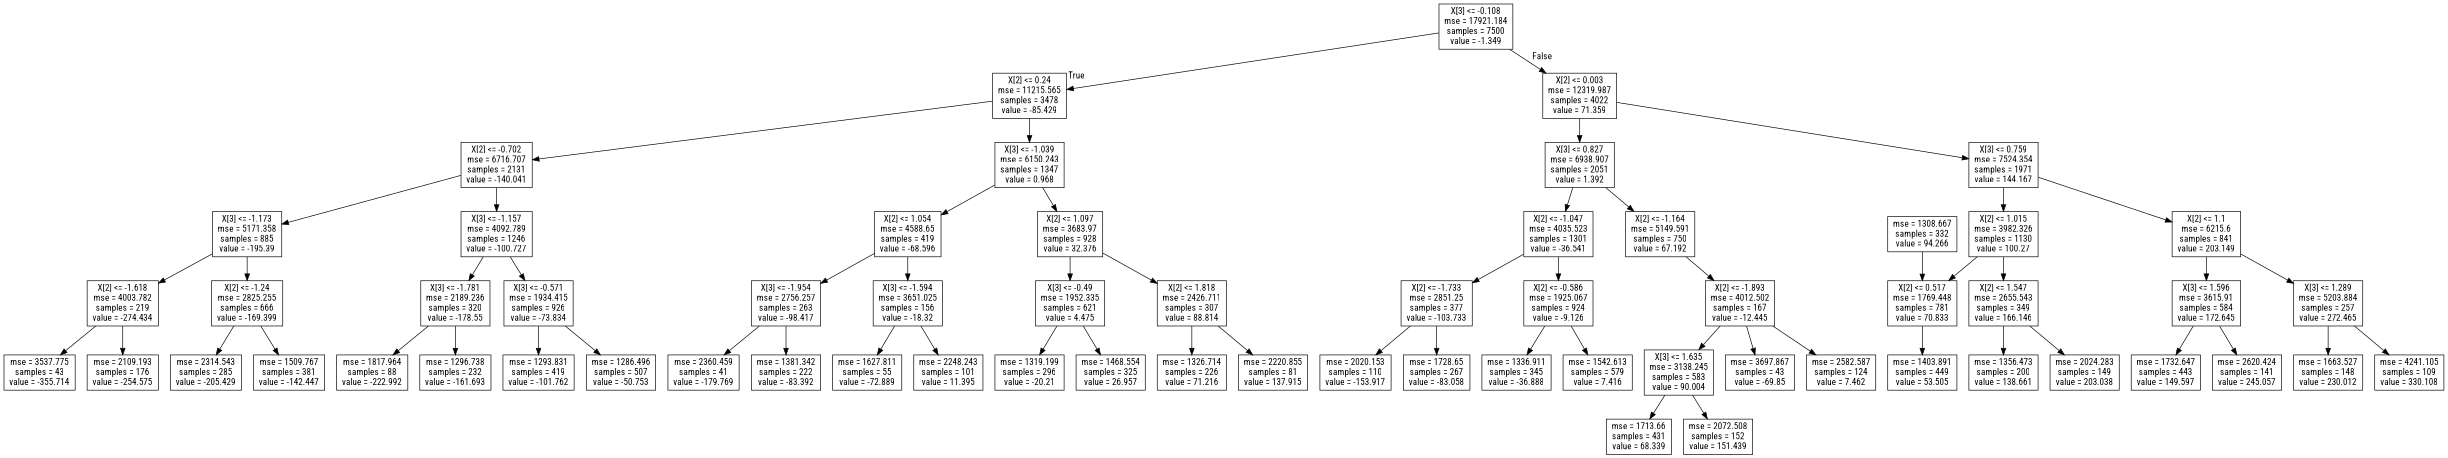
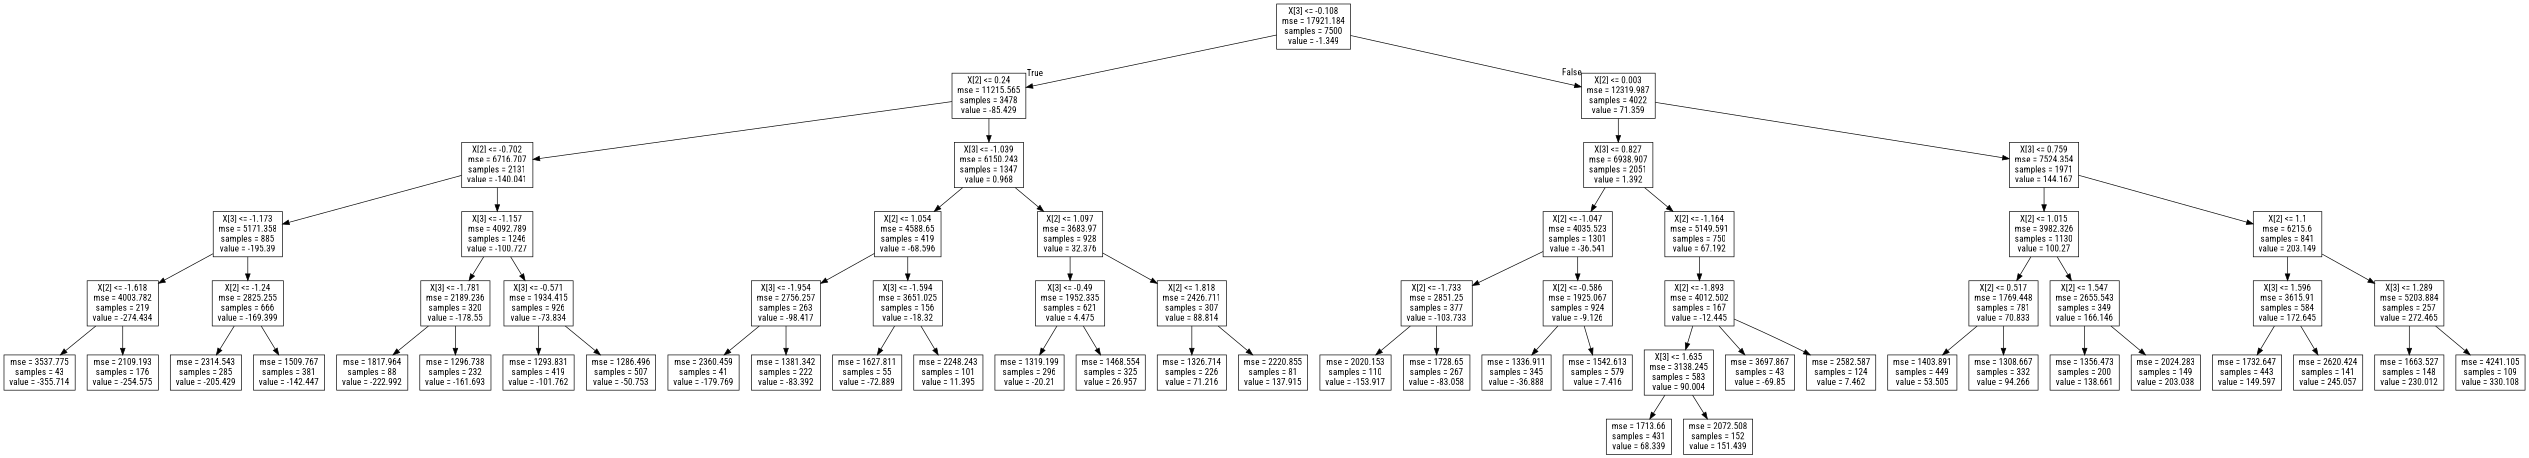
  digraph {
    fontname="Roboto Condensed"
    node [fontname="Roboto Condensed" shape=box]
    edge [fontname="Roboto Condensed"]
    n1 [label="X[3] <= -0.108\nmse = 17921.184\nsamples = 7500\nvalue = -1.349"]
    n2 [label="X[2] <= 0.24\nmse = 11215.565\nsamples = 3478\nvalue = -85.429"]
    n3 [label="X[2] <= 0.003\nmse = 12319.987\nsamples = 4022\nvalue = 71.359"]
    n4 [label="X[2] <= -0.702\nmse = 6716.707\nsamples = 2131\nvalue = -140.041"]
    n5 [label="X[3] <= -1.039\nmse = 6150.243\nsamples = 1347\nvalue = 0.968"]
    n6 [label="X[3] <= 0.827\nmse = 6938.907\nsamples = 2051\nvalue = 1.392"]
    n7 [label="X[3] <= 0.759\nmse = 7524.354\nsamples = 1971\nvalue = 144.167"]
    n8 [label="X[3] <= -1.173\nmse = 5171.358\nsamples = 885\nvalue = -195.39"]
    n9 [label="X[3] <= -1.157\nmse = 4092.789\nsamples = 1246\nvalue = -100.727"]
    n10 [label="X[2] <= 1.054\nmse = 4588.65\nsamples = 419\nvalue = -68.596"]
    n11 [label="X[2] <= 1.097\nmse = 3683.97\nsamples = 928\nvalue = 32.376"]
    n12 [label="X[2] <= -1.618\nmse = 4003.782\nsamples = 219\nvalue = -274.434"]
    n13 [label="X[2] <= -1.24\nmse = 2825.255\nsamples = 666\nvalue = -169.399"]
    n14 [label="X[3] <= -1.781\nmse = 2189.236\nsamples = 320\nvalue = -178.55"]
    n15 [label="X[3] <= -0.571\nmse = 1934.415\nsamples = 926\nvalue = -73.834"]
    n16 [label="mse = 3537.775\nsamples = 43\nvalue = -355.714"]
    n17 [label="mse = 2109.193\nsamples = 176\nvalue = -254.575"]
    n18 [label="mse = 2314.543\nsamples = 285\nvalue = -205.429"]
    n19 [label="mse = 1509.767\nsamples = 381\nvalue = -142.447"]
    n20 [label="mse = 1817.964\nsamples = 88\nvalue = -222.992"]
    n21 [label="mse = 1296.738\nsamples = 232\nvalue = -161.693"]
    n22 [label="mse = 1293.831\nsamples = 419\nvalue = -101.762"]
    n23 [label="mse = 1286.496\nsamples = 507\nvalue = -50.753"]
    n24 [label="X[3] <= -1.954\nmse = 2756.257\nsamples = 263\nvalue = -98.417"]
    n25 [label="X[3] <= -1.594\nmse = 3651.025\nsamples = 156\nvalue = -18.32"]
    n26 [label="X[3] <= -0.49\nmse = 1952.335\nsamples = 621\nvalue = 4.475"]
    n27 [label="X[2] <= 1.818\nmse = 2426.711\nsamples = 307\nvalue = 88.814"]
    n28 [label="mse = 2360.459\nsamples = 41\nvalue = -179.769"]
    n29 [label="mse = 1381.342\nsamples = 222\nvalue = -83.392"]
    n30 [label="mse = 1627.811\nsamples = 55\nvalue = -72.889"]
    n31 [label="mse = 2248.243\nsamples = 101\nvalue = 11.395"]
    n32 [label="mse = 1319.199\nsamples = 296\nvalue = -20.21"]
    n33 [label="mse = 1468.554\nsamples = 325\nvalue = 26.957"]
    n34 [label="mse = 1326.714\nsamples = 226\nvalue = 71.216"]
    n35 [label="mse = 2220.855\nsamples = 81\nvalue = 137.915"]
    n36 [label="X[2] <= -1.047\nmse = 4035.523\nsamples = 1301\nvalue = -36.541"]
    n37 [label="X[2] <= -1.164\nmse = 5149.591\nsamples = 750\nvalue = 67.192"]
    n38 [label="X[2] <= 1.015\nmse = 3982.326\nsamples = 1130\nvalue = 100.27"]
    n39 [label="X[2] <= 1.1\nmse = 6215.6\nsamples = 841\nvalue = 203.149"]
    n40 [label="X[2] <= -1.733\nmse = 2851.25\nsamples = 377\nvalue = -103.733"]
    n41 [label="X[2] <= -0.586\nmse = 1925.067\nsamples = 924\nvalue = -9.126"]
    n42 [label="X[2] <= -1.893\nmse = 4012.502\nsamples = 167\nvalue = -12.445"]
    n43 [label="mse = 2020.153\nsamples = 110\nvalue = -153.917"]
    n44 [label="mse = 1728.65\nsamples = 267\nvalue = -83.058"]
    n45 [label="mse = 1336.911\nsamples = 345\nvalue = -36.888"]
    n46 [label="mse = 1542.613\nsamples = 579\nvalue = 7.416"]
    n47 [label="X[3] <= 1.635\nmse = 3138.245\nsamples = 583\nvalue = 90.004"]
    n48 [label="mse = 3697.867\nsamples = 43\nvalue = -69.85"]
    n49 [label="mse = 2582.587\nsamples = 124\nvalue = 7.462"]
    n50 [label="mse = 1713.66\nsamples = 431\nvalue = 68.339"]
    n51 [label="mse = 2072.508\nsamples = 152\nvalue = 151.439"]
    n52 [label="X[2] <= 0.517\nmse = 1769.448\nsamples = 781\nvalue = 70.833"]
    n53 [label="X[2] <= 1.547\nmse = 2655.543\nsamples = 349\nvalue = 166.146"]
    n54 [label="X[3] <= 1.596\nmse = 3615.91\nsamples = 584\nvalue = 172.645"]
    n55 [label="X[3] <= 1.289\nmse = 5203.884\nsamples = 257\nvalue = 272.465"]
    n56 [label="mse = 1403.891\nsamples = 449\nvalue = 53.505"]
    n57 [label="mse = 1308.667\nsamples = 332\nvalue = 94.266"]
    n58 [label="mse = 1356.473\nsamples = 200\nvalue = 138.661"]
    n59 [label="mse = 2024.283\nsamples = 149\nvalue = 203.038"]
    n60 [label="mse = 1732.647\nsamples = 443\nvalue = 149.597"]
    n61 [label="mse = 2620.424\nsamples = 141\nvalue = 245.057"]
    n62 [label="mse = 1663.527\nsamples = 148\nvalue = 230.012"]
    n63 [label="mse = 4241.105\nsamples = 109\nvalue = 330.108"]
    n1 -> n2 [headlabel=True labelangle=45 labeldistance=2.5]
    n1 -> n3 [headlabel=False labelangle=-45 labeldistance=2.5]
    n2 -> n4
    n2 -> n5
    n3 -> n6
    n3 -> n7
    n4 -> n8
    n4 -> n9
    n5 -> n10
    n5 -> n11
    n6 -> n36
    n6 -> n37
    n7 -> n38
    n7 -> n39
    n8 -> n12
    n8 -> n13
    n9 -> n14
    n9 -> n15
    n10 -> n24
    n10 -> n25
    n11 -> n26
    n11 -> n27
    n12 -> n16
    n12 -> n17
    n13 -> n18
    n13 -> n19
    n14 -> n20
    n14 -> n21
    n15 -> n22
    n15 -> n23
    n24 -> n28
    n24 -> n29
    n25 -> n30
    n25 -> n31
    n26 -> n32
    n26 -> n33
    n27 -> n34
    n27 -> n35
    n36 -> n40
    n36 -> n41
    n37 -> n42
    n38 -> n52
    n38 -> n53
    n39 -> n54
    n39 -> n55
    n40 -> n43
    n40 -> n44
    n41 -> n45
    n41 -> n46
    n42 -> n47
    n42 -> n48
    n42 -> n49
    n47 -> n50
    n47 -> n51
    n52 -> n56
-   n57 -> n52
+   n52 -> n57
    n53 -> n58
    n53 -> n59
    n54 -> n60
    n54 -> n61
    n55 -> n62
    n55 -> n63
  }
